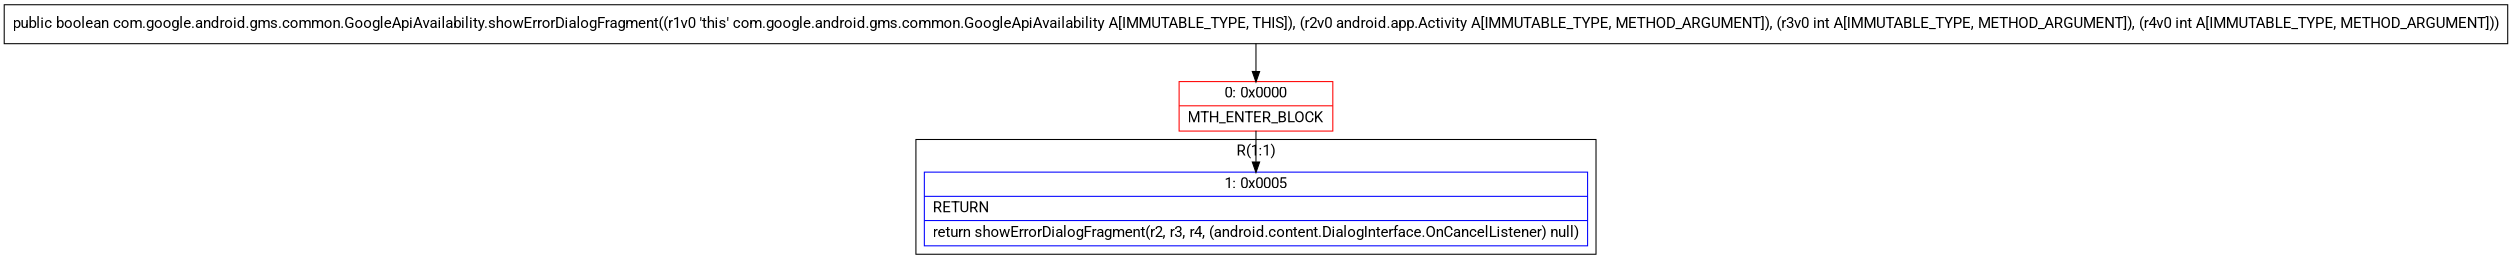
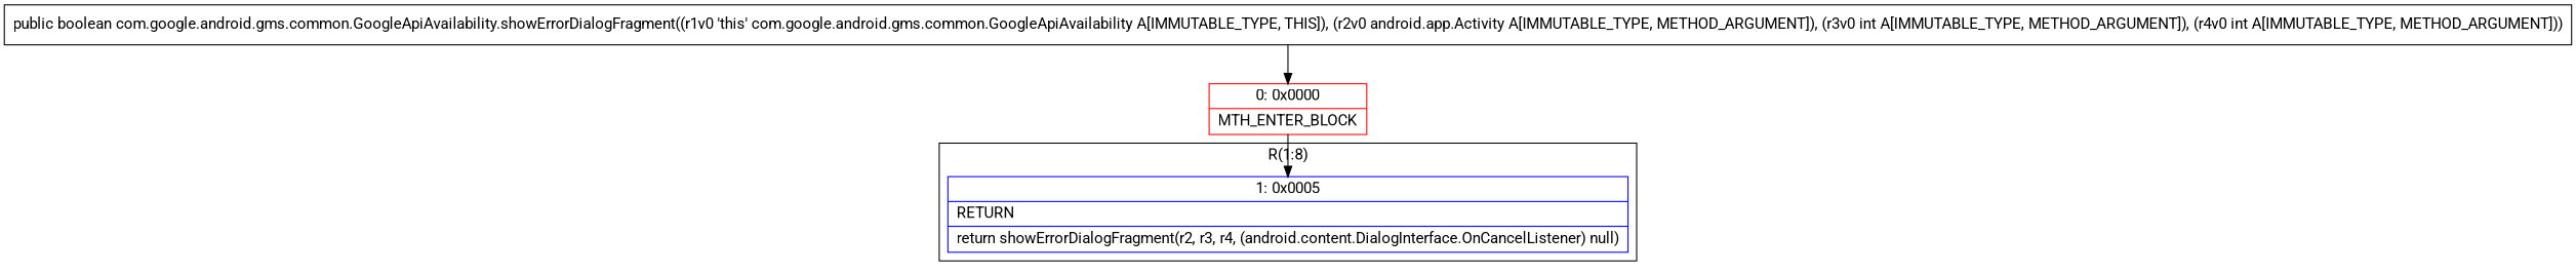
  digraph {
    fontname=Roboto
    node [shape=record fontname=Roboto]
    edge [fontname=Roboto]
    n1 [color=blue label="{1\:\ 0x0005|RETURN\l|return showErrorDialogFragment(r2, r3, r4, (android.content.DialogInterface.OnCancelListener) null)\l}"]
    n2 [color=red label="{0\:\ 0x0000|MTH_ENTER_BLOCK\l}"]
    n3 [label="{public boolean com.google.android.gms.common.GoogleApiAvailability.showErrorDialogFragment((r1v0 'this' com.google.android.gms.common.GoogleApiAvailability A[IMMUTABLE_TYPE, THIS]), (r2v0 android.app.Activity A[IMMUTABLE_TYPE, METHOD_ARGUMENT]), (r3v0 int A[IMMUTABLE_TYPE, METHOD_ARGUMENT]), (r4v0 int A[IMMUTABLE_TYPE, METHOD_ARGUMENT])) }"]
    subgraph cluster_1 {
-     label="R(1:1)"
+     label="R(1:8)"
      n1
    }
    n2 -> n1
    n3 -> n2
  }
